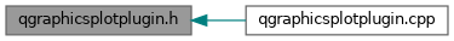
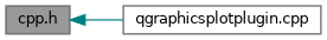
  digraph {
    rankdir=LR
    node [fontname=Helvetica fontsize=10 shape=box style=filled]
-   n1 [color=gray40 fillcolor=grey60 fontcolor=black height=0.2 label="qgraphicsplotplugin.h" width=0.4]
+   n1 [color=gray40 fillcolor=grey60 fontcolor=black height=0.2 label="cpp.h" width=0.4]
    n2 [color=grey40 fillcolor=white height=0.2 label="qgraphicsplotplugin.cpp" width=0.4]
    n1 -> n2 [color=teal dir=back fontname=Helvetica fontsize=10 labelfontname=Helvetica labelfontsize=10 style=solid]
  }
